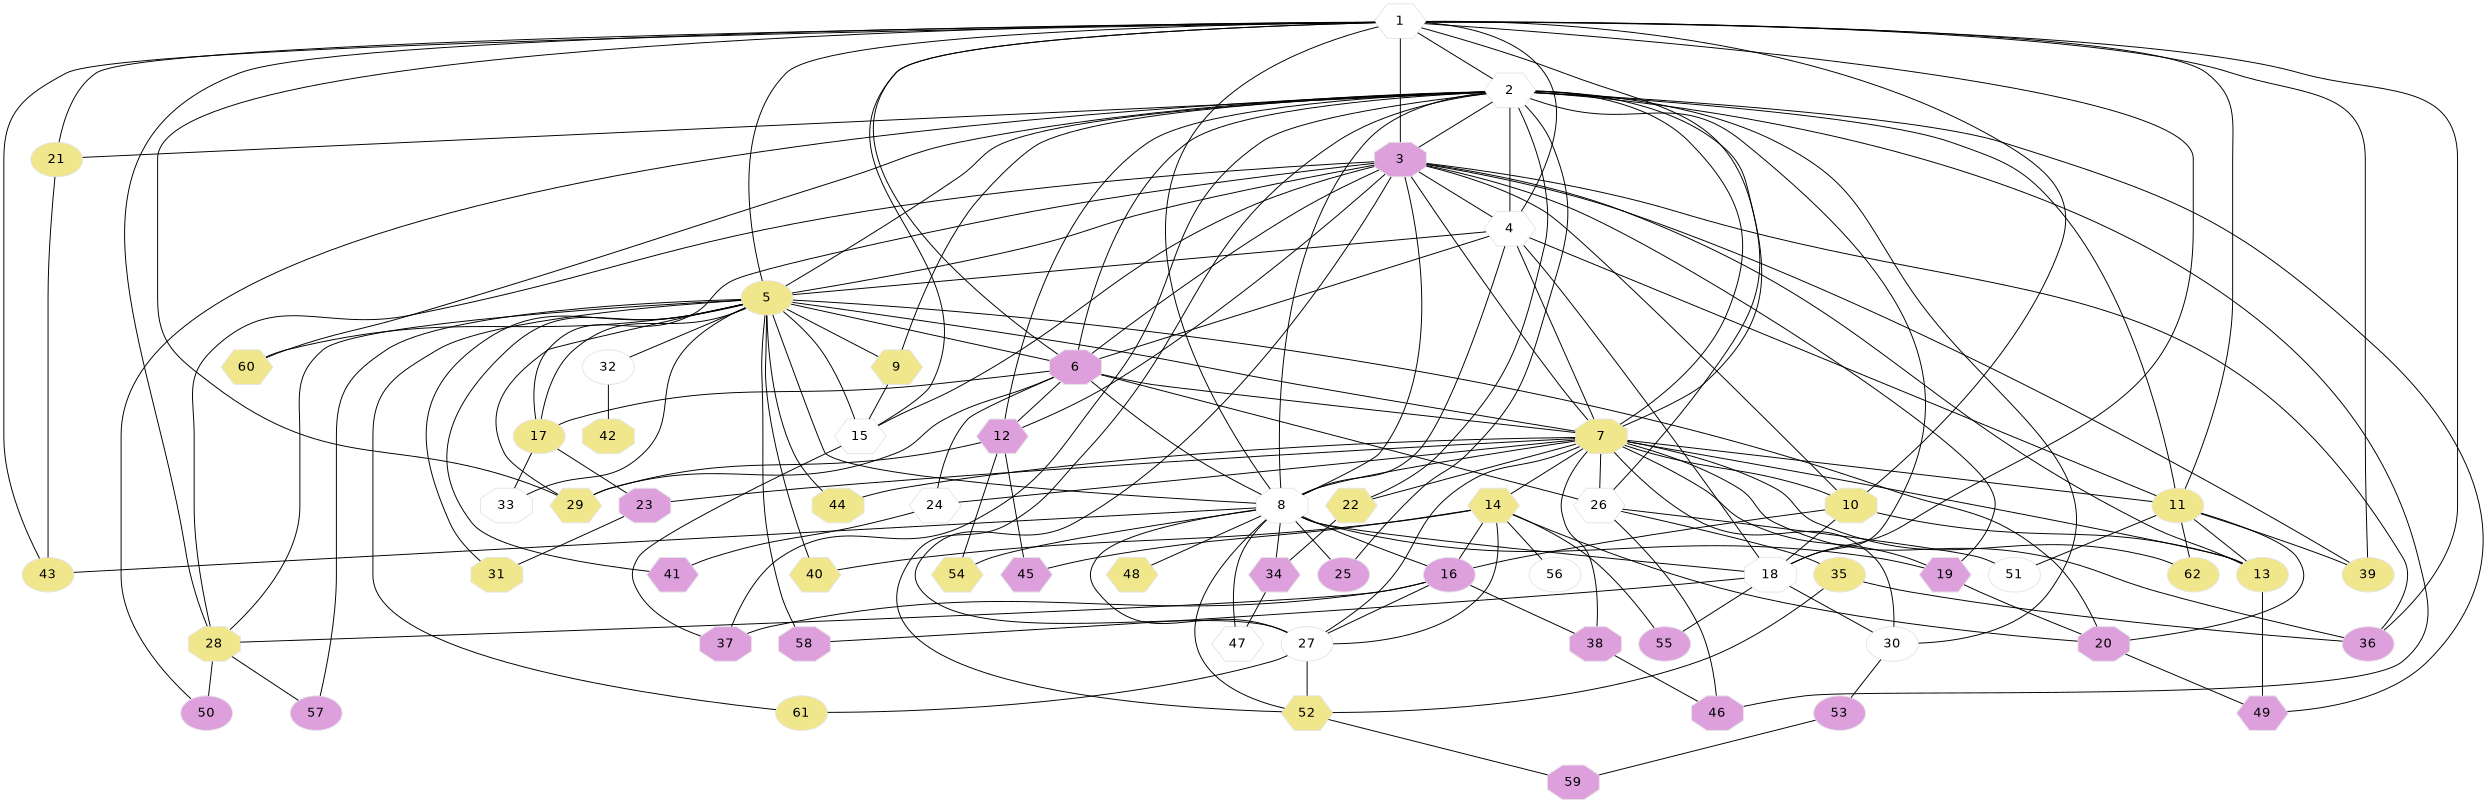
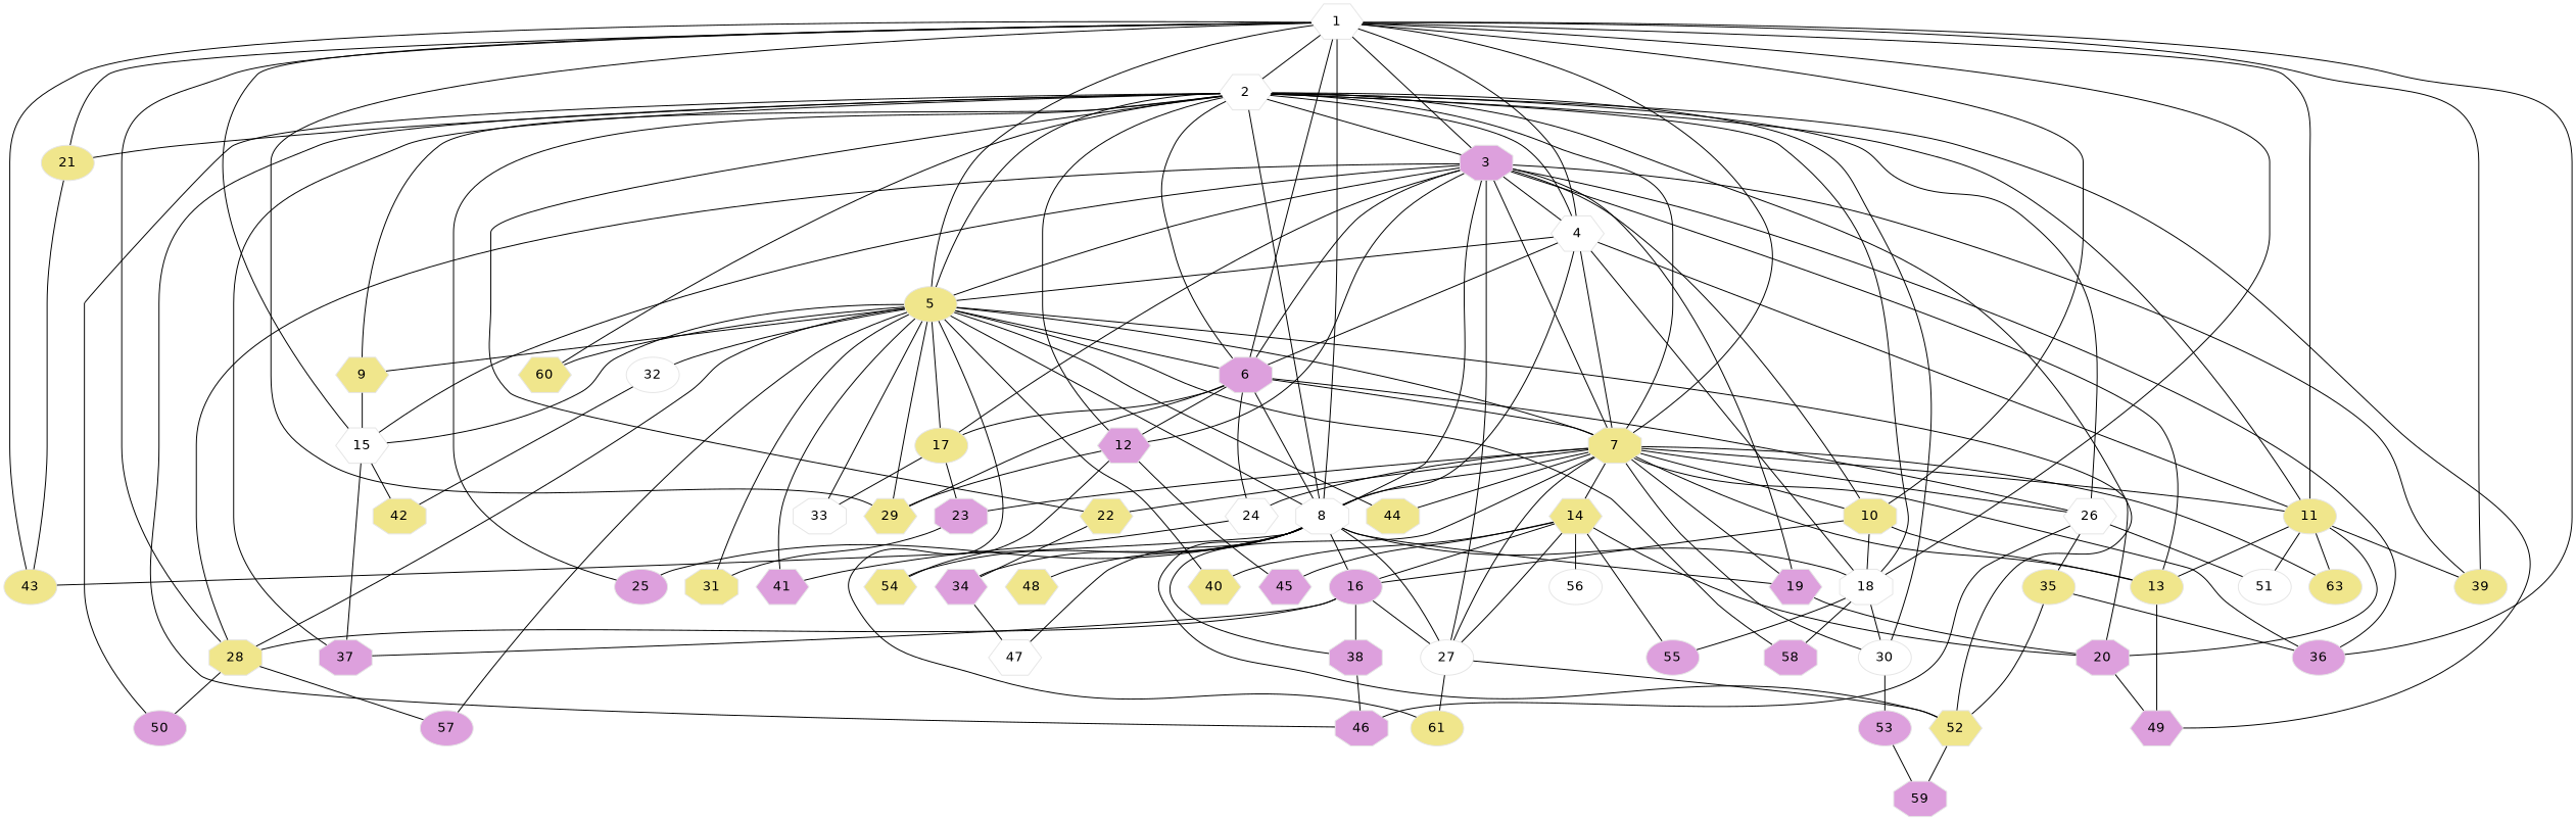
  graph {
    fontname="DejaVu Sans"
    node [color=gray90 fillcolor=khaki fontname="DejaVu Sans" shape=hexagon style=filled]
    edge [fontname="DejaVu Sans" weight=1.0]
    1 [fillcolor=white]
    2 [fillcolor=white]
    3 [fillcolor=plum shape=octagon]
    4 [fillcolor=white]
    5 [shape=ellipse]
    6 [fillcolor=plum shape=octagon]
    7 [shape=octagon]
    8 [fillcolor=white shape=octagon]
    10 [shape=octagon]
    11 [shape=ellipse]
    15 [fillcolor=white]
    18 [fillcolor=white shape=octagon]
    21 [shape=ellipse]
    28 [shape=octagon]
    29
    36 [fillcolor=plum shape=ellipse]
    39 [shape=ellipse]
    43 [shape=ellipse]
    9
    12 [fillcolor=plum]
    22
    25 [fillcolor=plum shape=ellipse]
    26 [fillcolor=white]
    30 [fillcolor=white shape=ellipse]
    37 [fillcolor=plum shape=octagon]
    46 [fillcolor=plum shape=octagon]
    49 [fillcolor=plum]
    50 [fillcolor=plum shape=ellipse]
    52
    60
    13 [shape=ellipse]
    17 [shape=ellipse]
    19 [fillcolor=plum]
    27 [fillcolor=white shape=ellipse]
    20 [fillcolor=plum shape=octagon]
    31 [shape=octagon]
    32 [fillcolor=white shape=ellipse]
    33 [fillcolor=white shape=octagon]
    40
    41 [fillcolor=plum]
    44 [shape=octagon]
    57 [fillcolor=plum shape=ellipse]
    58 [fillcolor=plum shape=octagon]
    61 [shape=ellipse]
    24 [fillcolor=white]
    14
    23 [fillcolor=plum shape=octagon]
    38 [fillcolor=plum shape=octagon]
-   62 [shape=ellipse]
+   62 [shape=ellipse label=63]
    16 [fillcolor=plum shape=ellipse]
    34 [fillcolor=plum]
    47 [fillcolor=white]
    48
    54
    51 [fillcolor=white shape=ellipse]
    42 [shape=octagon]
    55 [fillcolor=plum shape=ellipse]
    45 [fillcolor=plum]
    35 [shape=ellipse]
    53 [fillcolor=plum shape=ellipse]
    59 [fillcolor=plum shape=octagon]
    56 [fillcolor=white shape=ellipse]
    1 -- 2 [weight=2.0]
    1 -- 3 [weight=2.0]
    1 -- 4 [weight=2.0]
    1 -- 5 [weight=3.0]
    1 -- 6 [weight=2.0]
    1 -- 7 [weight=4.0]
    1 -- 8 [weight=2.0]
    1 -- 10
    1 -- 11
    1 -- 15
    1 -- 18
    1 -- 21
    1 -- 28
    1 -- 29
    1 -- 36
    1 -- 39
    1 -- 43
    2 -- 3
    2 -- 4 [weight=9.0]
    2 -- 5 [weight=2.0]
    2 -- 6
    2 -- 7 [weight=4.0]
    2 -- 8 [weight=3.0]
    2 -- 11 [weight=2.0]
    2 -- 18 [weight=2.0]
    2 -- 21
    2 -- 9
    2 -- 12
    2 -- 22
    2 -- 25
    2 -- 26
    2 -- 30 [weight=2.0]
    2 -- 37
    2 -- 46
    2 -- 49
    2 -- 50
    2 -- 52
    2 -- 60
    3 -- 4
    3 -- 5
    3 -- 6 [weight=2.0]
    3 -- 7 [weight=3.0]
    3 -- 8
    3 -- 10
    3 -- 15
    3 -- 28
    3 -- 36
    3 -- 39
    3 -- 12 [weight=2.0]
    3 -- 13
    3 -- 17
    3 -- 19
    3 -- 27 [weight=5.0]
    4 -- 5
    4 -- 6
    4 -- 7 [weight=3.0]
    4 -- 8
    4 -- 11
    4 -- 18
    5 -- 6
    5 -- 7 [weight=2.0]
    5 -- 8
    5 -- 15
    5 -- 28
    5 -- 29
    5 -- 9
    5 -- 60
    5 -- 17
    5 -- 20
    5 -- 31
    5 -- 32
    5 -- 33
    5 -- 40
    5 -- 41
    5 -- 44
    5 -- 57
    5 -- 58
    5 -- 61
    6 -- 7 [weight=2.0]
    6 -- 8 [weight=2.0]
    6 -- 29
    6 -- 12 [weight=4.0]
    6 -- 26 [weight=2.0]
    6 -- 17
    6 -- 24
    7 -- 8 [weight=2.0]
    7 -- 10
    7 -- 11
    7 -- 36
    7 -- 22
    7 -- 26 [weight=2.0]
    7 -- 30
    7 -- 13
    7 -- 19
    7 -- 27
    7 -- 44
    7 -- 24 [weight=2.0]
    7 -- 14 [weight=2.0]
    7 -- 23
    7 -- 38
    7 -- 62
    8 -- 18
    8 -- 43
    8 -- 25 [weight=2.0]
    8 -- 52
    8 -- 19
    8 -- 27
    8 -- 16 [weight=3.0]
    8 -- 34
    8 -- 47
    8 -- 48
    8 -- 54
    10 -- 18
    10 -- 13
    10 -- 16
    11 -- 39
    11 -- 13
    11 -- 20
    11 -- 62
    11 -- 51
    15 -- 37
+   15 -- 42
    18 -- 30
    18 -- 58
    18 -- 55
    21 -- 43
    28 -- 50
    28 -- 57
    9 -- 15
    12 -- 29
    12 -- 54
    12 -- 45
    22 -- 34
    26 -- 46 [weight=2.0]
    26 -- 51
    26 -- 35 [weight=2.0]
    30 -- 53
    52 -- 59
    13 -- 49
    17 -- 33
    17 -- 23
    19 -- 20
    27 -- 52
    27 -- 61
    20 -- 49
    32 -- 42
    24 -- 41
    14 -- 27
    14 -- 20
    14 -- 40
    14 -- 16
    14 -- 55
    14 -- 45
    14 -- 56
    23 -- 31
    38 -- 46
    16 -- 28
    16 -- 37
    16 -- 27
    16 -- 38
    34 -- 47
    35 -- 36
    35 -- 52
    53 -- 59
  }
